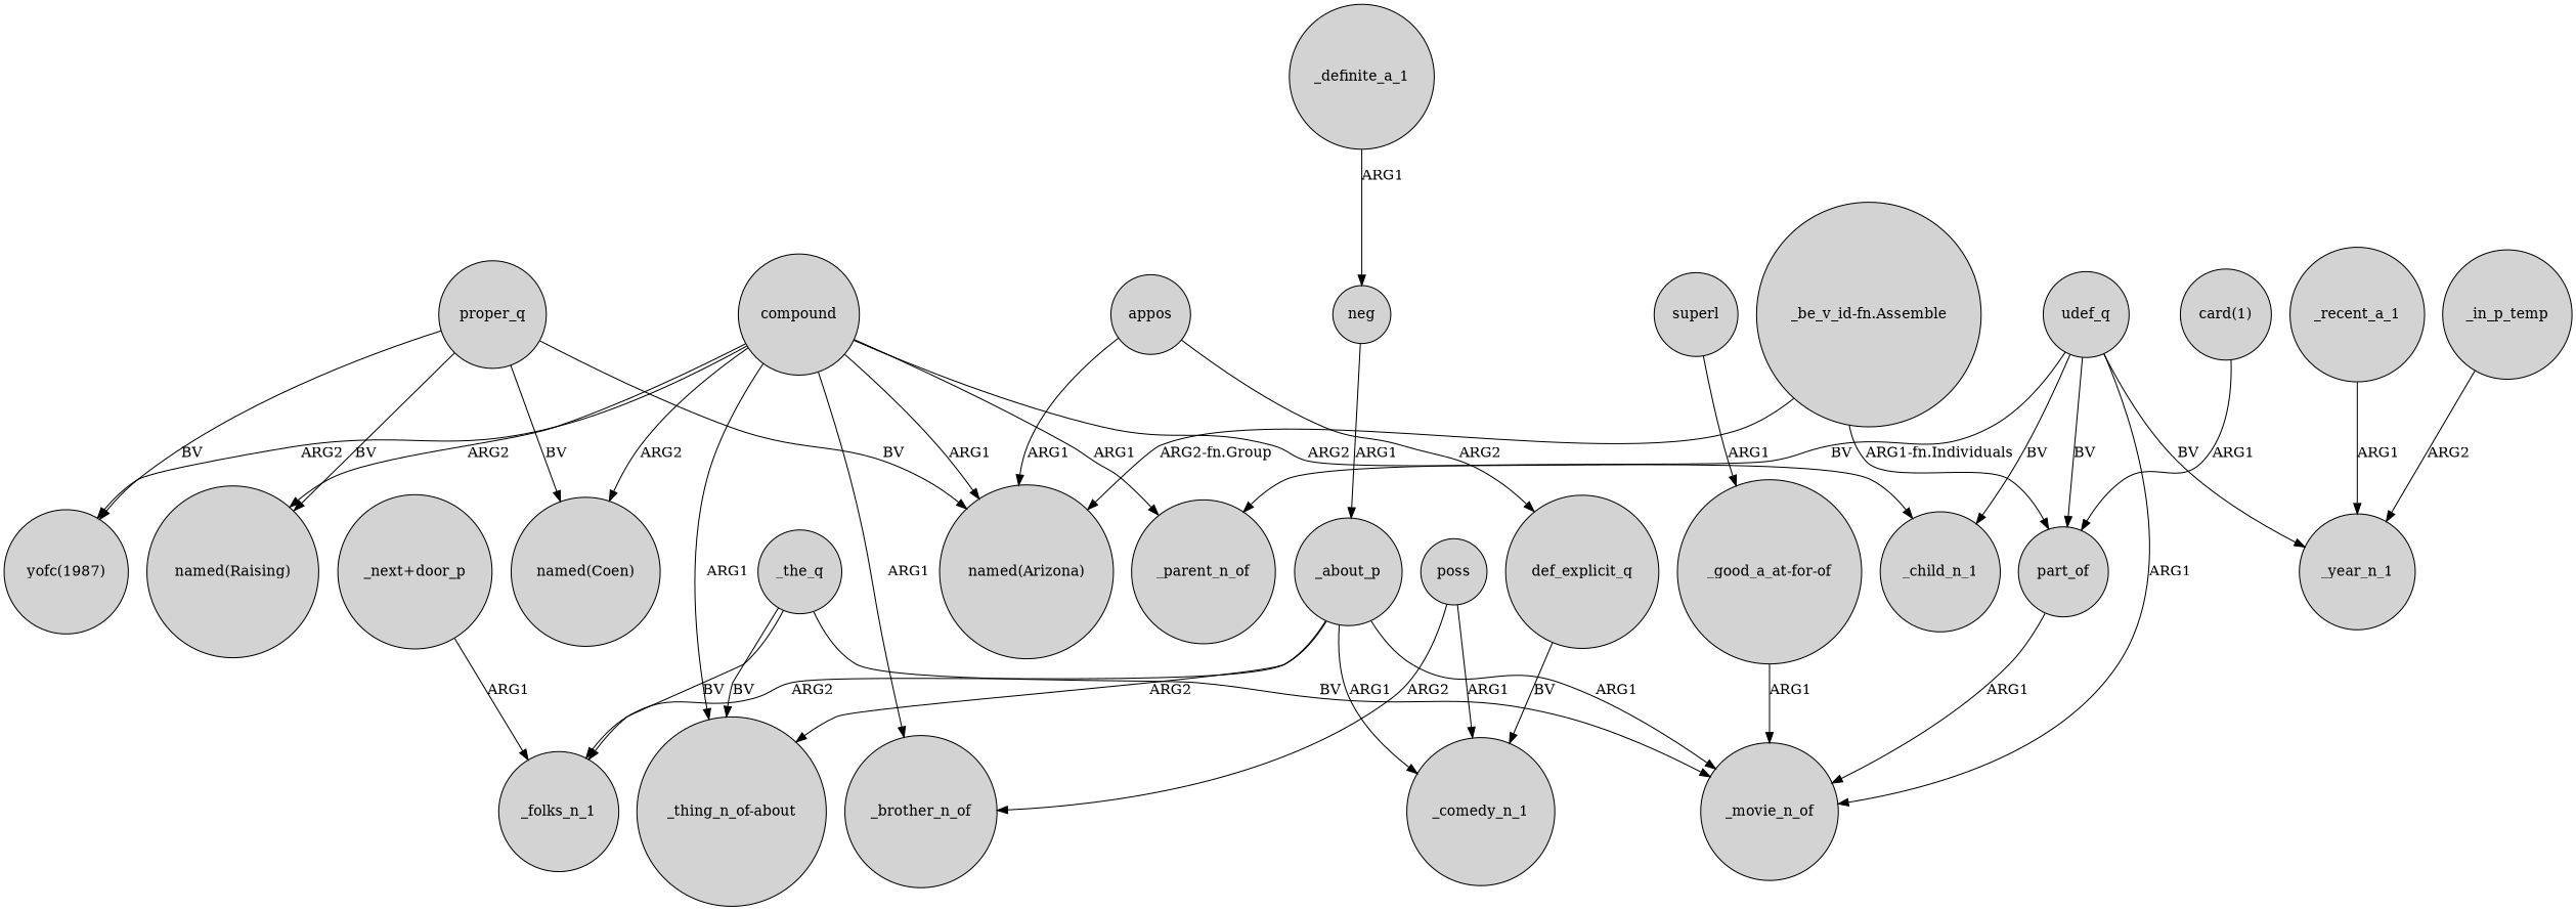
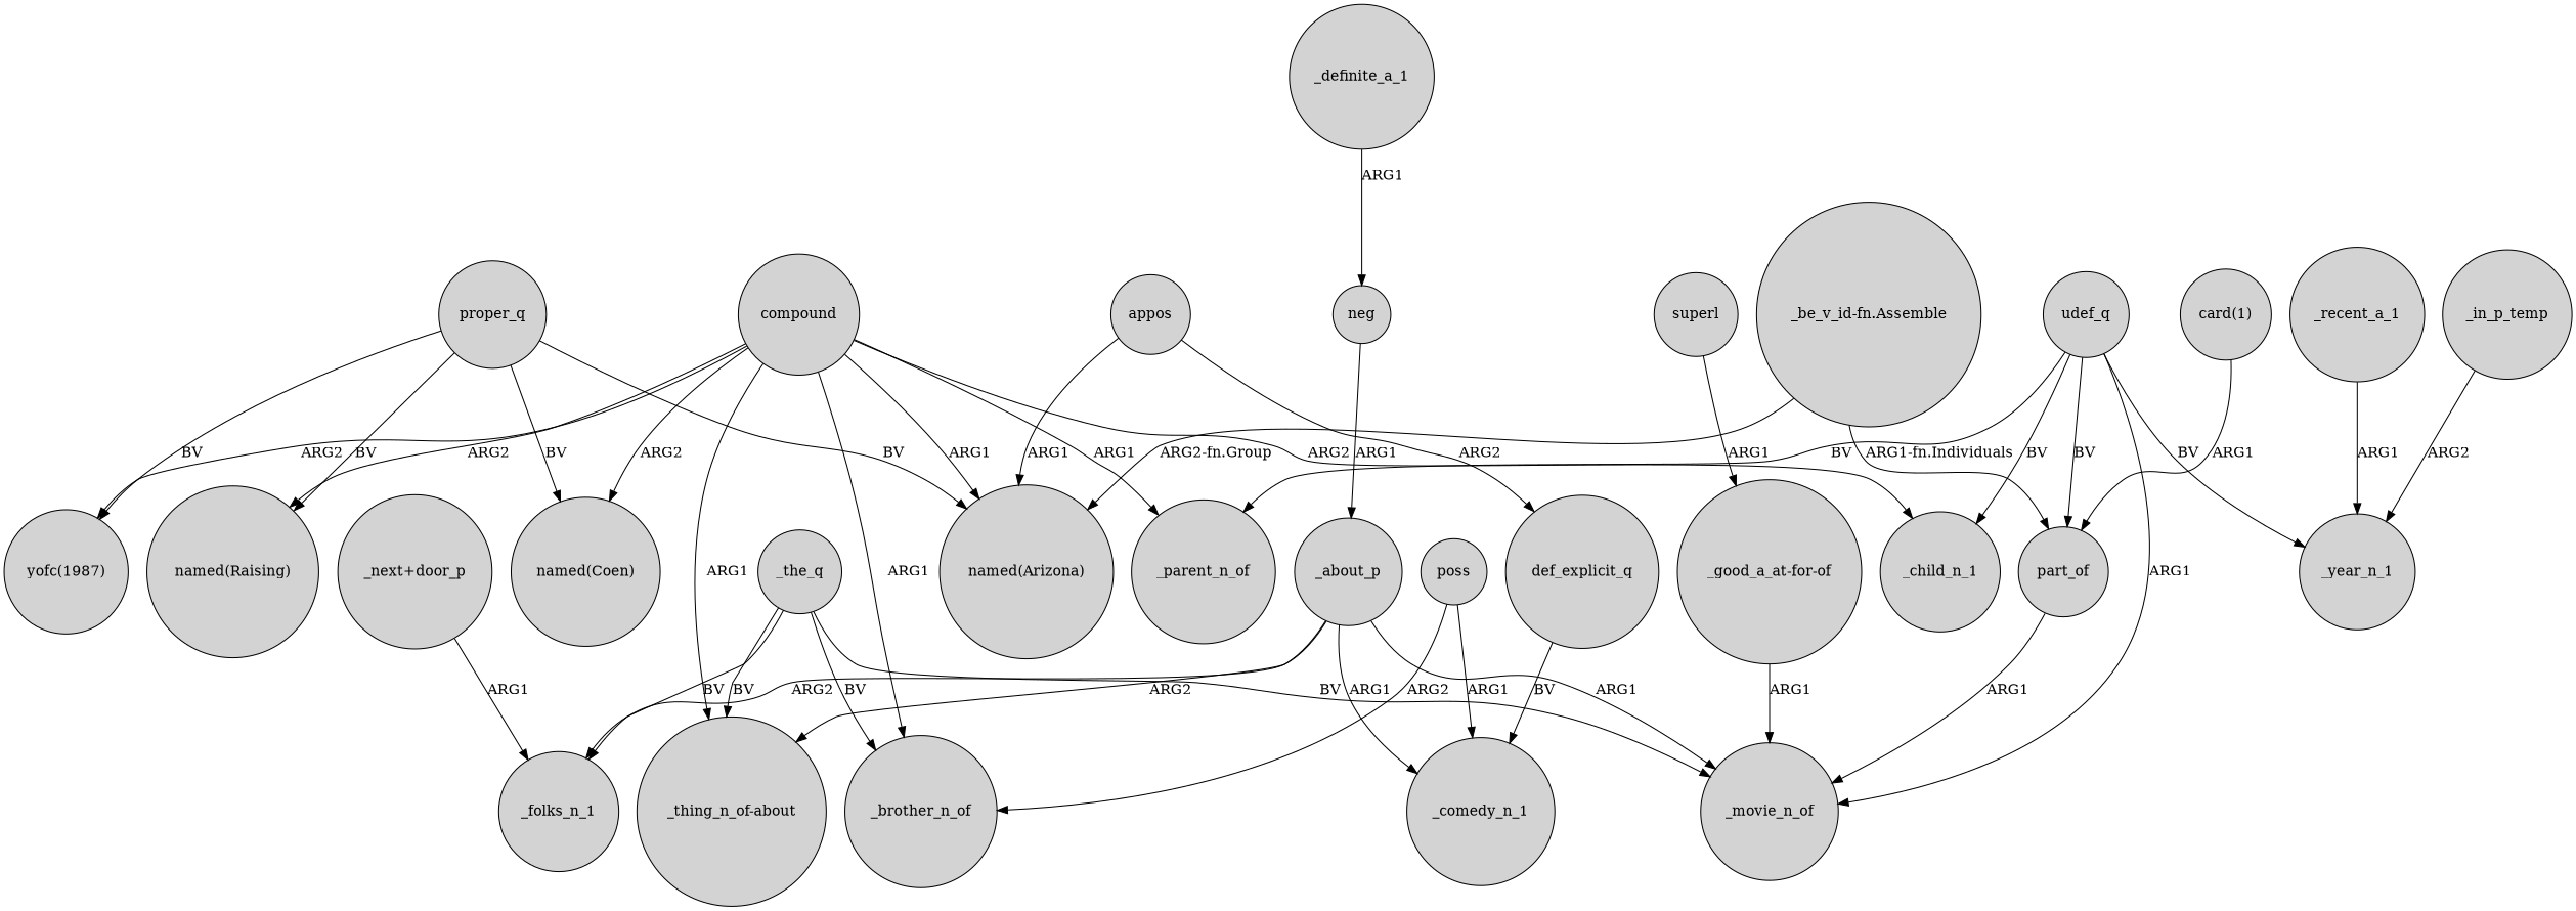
  digraph {
    node [shape=circle style=filled]
    _the_q
    "_thing_n_of-about"
    _brother_n_of
    _folks_n_1
    _movie_n_of
    superl
    "_good_a_at-for-of"
    proper_q
    "named(Arizona)"
    "named(Raising)"
    "named(Coen)"
    "yofc(1987)"
    "_be_v_id-fn.Assemble"
    part_of
    udef_q
    _year_n_1
    _parent_n_of
    _child_n_1
    compound
    _in_p_temp
    _recent_a_1
    _about_p
    _comedy_n_1
    _definite_a_1
    neg
    "card(1)"
    poss
    "_next+door_p"
    appos
    def_explicit_q
    _the_q -> "_thing_n_of-about" [label=BV]
+   _the_q -> _brother_n_of [label=BV]
    _the_q -> _folks_n_1 [label=BV]
    _the_q -> _movie_n_of [label=BV]
    superl -> "_good_a_at-for-of" [label=ARG1]
    "_good_a_at-for-of" -> _movie_n_of [label=ARG1]
    proper_q -> "named(Arizona)" [label=BV]
    proper_q -> "named(Raising)" [label=BV]
    proper_q -> "named(Coen)" [label=BV]
    proper_q -> "yofc(1987)" [label=BV]
    "_be_v_id-fn.Assemble" -> "named(Arizona)" [label="ARG2-fn.Group"]
    "_be_v_id-fn.Assemble" -> part_of [label="ARG1-fn.Individuals"]
    part_of -> _movie_n_of [label=ARG1]
    udef_q -> _movie_n_of [label=ARG1]
    udef_q -> part_of [label=BV]
    udef_q -> _year_n_1 [label=BV]
    udef_q -> _parent_n_of [label=BV]
    udef_q -> _child_n_1 [label=BV]
    compound -> "_thing_n_of-about" [label=ARG1]
    compound -> _brother_n_of [label=ARG1]
    compound -> "named(Arizona)" [label=ARG1]
    compound -> "named(Raising)" [label=ARG2]
    compound -> "named(Coen)" [label=ARG2]
    compound -> "yofc(1987)" [label=ARG2]
    compound -> _parent_n_of [label=ARG1]
    compound -> _child_n_1 [label=ARG2]
    _in_p_temp -> _year_n_1 [label=ARG2]
    _recent_a_1 -> _year_n_1 [label=ARG1]
    _about_p -> "_thing_n_of-about" [label=ARG2]
    _about_p -> _folks_n_1 [label=ARG2]
    _about_p -> _movie_n_of [label=ARG1]
    _about_p -> _comedy_n_1 [label=ARG1]
    _definite_a_1 -> neg [label=ARG1]
    neg -> _about_p [label=ARG1]
    "card(1)" -> part_of [label=ARG1]
    poss -> _brother_n_of [label=ARG2]
    poss -> _comedy_n_1 [label=ARG1]
    "_next+door_p" -> _folks_n_1 [label=ARG1]
    appos -> "named(Arizona)" [label=ARG1]
    appos -> def_explicit_q [label=ARG2]
    def_explicit_q -> _comedy_n_1 [label=BV]
  }
